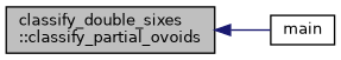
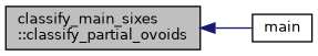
  digraph {
    rankdir=LR
    node [color=black fontname=Helvetica fontsize=10 shape=record style=filled]
-   n1 [fillcolor=grey75 fontcolor=black height=0.2 label="classify_double_sixes\l::classify_partial_ovoids" width=0.4]
+   n1 [fillcolor=grey75 fontcolor=black height=0.2 label="classify_main_sixes\l::classify_partial_ovoids" width=0.4]
    n2 [fillcolor=white height=0.2 label=main width=0.4]
    n1 -> n2 [color=midnightblue dir=back fontname=Helvetica fontsize=10 labelfontname=Helvetica labelfontsize=10 style=solid]
  }
